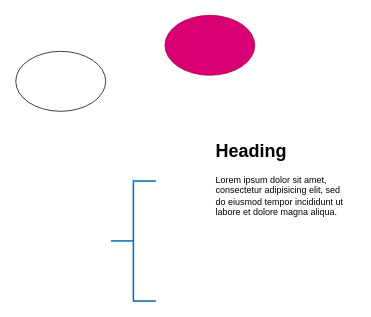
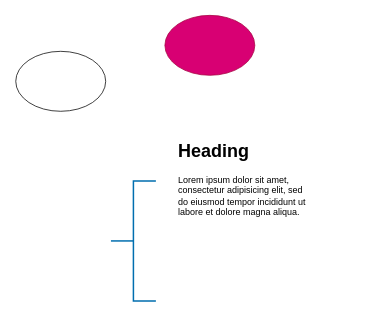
  <mxCell id="0" />
  <mxCell id="1" parent="0" />
  <mxCell id="2" value="" style="ellipse;whiteSpace=wrap;html=1;fillColor=#d80073;strokeColor=#A50040;fontColor=#ffffff;" parent="1" vertex="1"><mxGeometry x="219" y="20" width="120" height="80" as="geometry" /></mxCell>
  <mxCell id="3" value="" style="strokeWidth=2;html=1;shape=mxgraph.flowchart.annotation_2;align=left;labelPosition=right;pointerEvents=1;fillColor=#1ba1e2;strokeColor=#006EAF;fontColor=#ffffff;" parent="1" vertex="1"><mxGeometry x="147" y="241" width="60" height="160" as="geometry" /></mxCell>
  <mxCell id="4" value="" style="ellipse;whiteSpace=wrap;html=1;" vertex="1" parent="1"><mxGeometry x="20" y="68" width="120" height="80" as="geometry" /></mxCell>
- <mxCell id="5" value="&lt;h1&gt;Heading&lt;/h1&gt;&lt;p&gt;Lorem ipsum dolor sit amet, consectetur adipisicing elit, sed do eiusmod tempor incididunt ut labore et dolore magna aliqua.&lt;/p&gt;" style="text;html=1;strokeColor=none;fillColor=none;spacing=5;spacingTop=-20;whiteSpace=wrap;overflow=hidden;rounded=0;" vertex="1" parent="1"><mxGeometry x="282" y="182" width="190" height="120" as="geometry" /></mxCell>
+ <mxCell id="5" value="&lt;h1&gt;Heading&lt;/h1&gt;&lt;p&gt;Lorem ipsum dolor sit amet, consectetur adipisicing elit, sed do eiusmod tempor incididunt ut labore et dolore magna aliqua.&lt;/p&gt;" style="text;html=1;strokeColor=none;fillColor=none;spacing=5;spacingTop=-20;whiteSpace=wrap;overflow=hidden;rounded=0;" vertex="1" parent="1"><mxGeometry x="232" y="182" width="190" height="120" as="geometry" /></mxCell>
